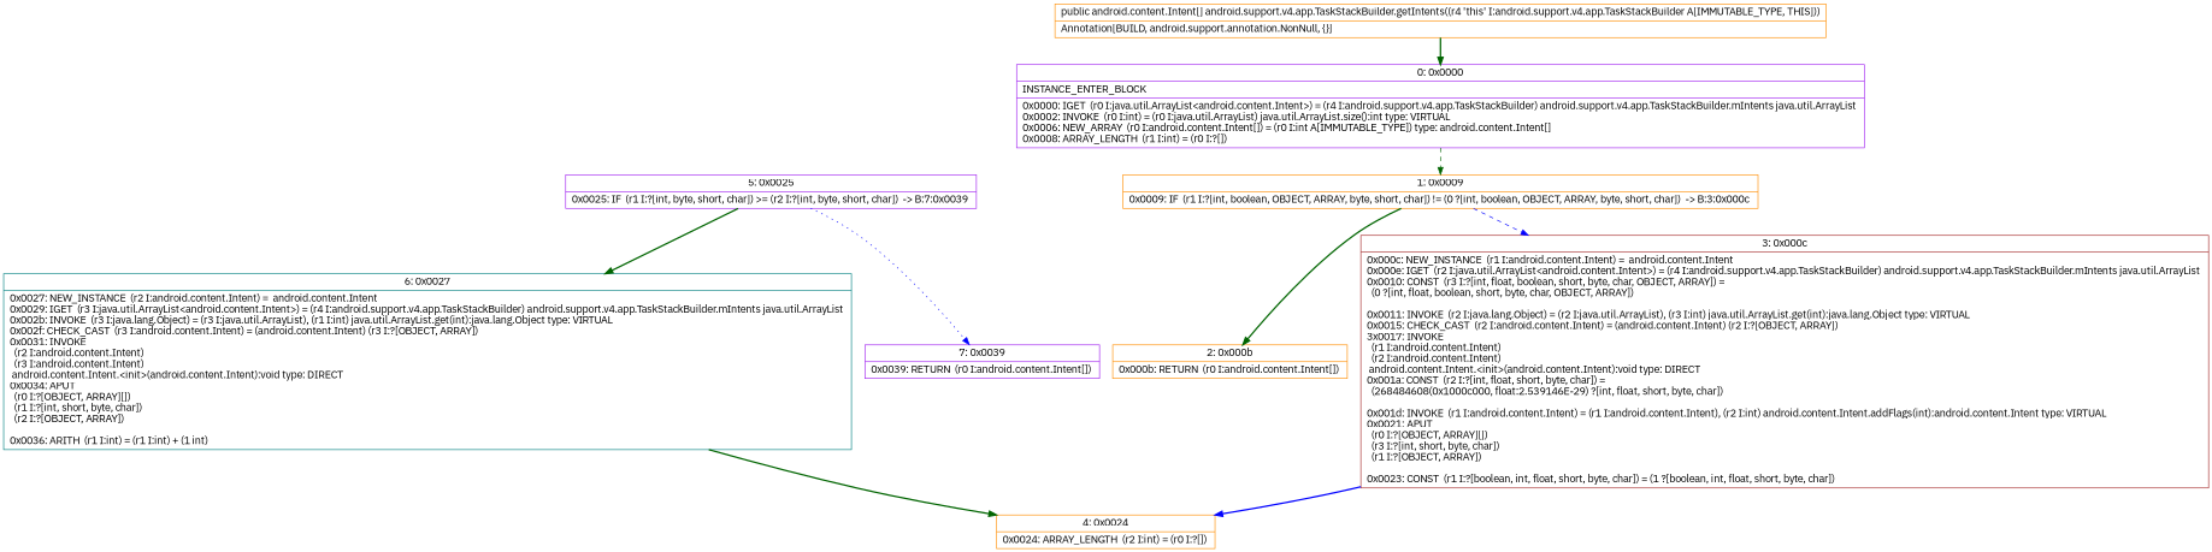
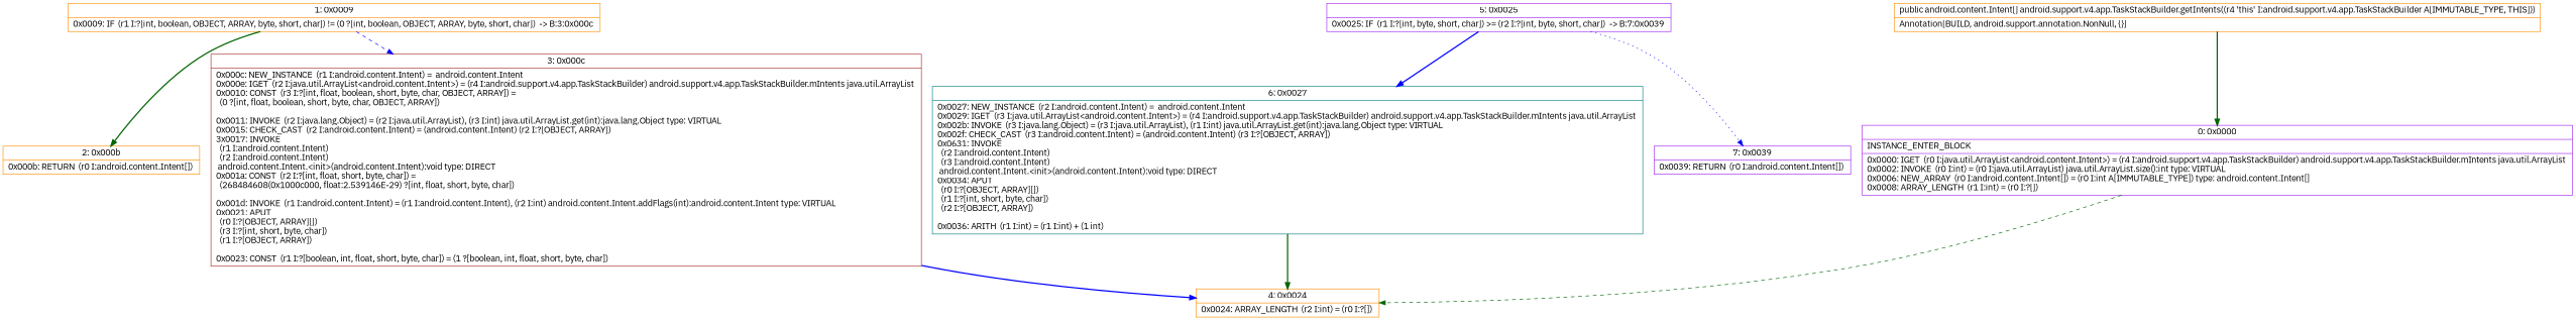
  digraph {
    fontname="IBM Plex Sans"
    node [color=darkorange fontname="IBM Plex Sans" shape=record]
    edge [color=darkgreen fontname="IBM Plex Sans" style=bold]
    n1 [color=purple label="{0\:\ 0x0000|INSTANCE_ENTER_BLOCK\l|0x0000: IGET  (r0 I:java.util.ArrayList\<android.content.Intent\>) = (r4 I:android.support.v4.app.TaskStackBuilder) android.support.v4.app.TaskStackBuilder.mIntents java.util.ArrayList \l0x0002: INVOKE  (r0 I:int) = (r0 I:java.util.ArrayList) java.util.ArrayList.size():int type: VIRTUAL \l0x0006: NEW_ARRAY  (r0 I:android.content.Intent[]) = (r0 I:int A[IMMUTABLE_TYPE]) type: android.content.Intent[] \l0x0008: ARRAY_LENGTH  (r1 I:int) = (r0 I:?[]) \l}"]
    n2 [label="{1\:\ 0x0009|0x0009: IF  (r1 I:?[int, boolean, OBJECT, ARRAY, byte, short, char]) != (0 ?[int, boolean, OBJECT, ARRAY, byte, short, char])  \-\> B:3:0x000c \l}"]
    n3 [label="{2\:\ 0x000b|0x000b: RETURN  (r0 I:android.content.Intent[]) \l}"]
    n4 [color=brown label="{3\:\ 0x000c|0x000c: NEW_INSTANCE  (r1 I:android.content.Intent) =  android.content.Intent \l0x000e: IGET  (r2 I:java.util.ArrayList\<android.content.Intent\>) = (r4 I:android.support.v4.app.TaskStackBuilder) android.support.v4.app.TaskStackBuilder.mIntents java.util.ArrayList \l0x0010: CONST  (r3 I:?[int, float, boolean, short, byte, char, OBJECT, ARRAY]) = \l  (0 ?[int, float, boolean, short, byte, char, OBJECT, ARRAY])\l \l0x0011: INVOKE  (r2 I:java.lang.Object) = (r2 I:java.util.ArrayList), (r3 I:int) java.util.ArrayList.get(int):java.lang.Object type: VIRTUAL \l0x0015: CHECK_CAST  (r2 I:android.content.Intent) = (android.content.Intent) (r2 I:?[OBJECT, ARRAY]) \l3x0017: INVOKE  \l  (r1 I:android.content.Intent)\l  (r2 I:android.content.Intent)\l android.content.Intent.\<init\>(android.content.Intent):void type: DIRECT \l0x001a: CONST  (r2 I:?[int, float, short, byte, char]) = \l  (268484608(0x1000c000, float:2.539146E\-29) ?[int, float, short, byte, char])\l \l0x001d: INVOKE  (r1 I:android.content.Intent) = (r1 I:android.content.Intent), (r2 I:int) android.content.Intent.addFlags(int):android.content.Intent type: VIRTUAL \l0x0021: APUT  \l  (r0 I:?[OBJECT, ARRAY][])\l  (r3 I:?[int, short, byte, char])\l  (r1 I:?[OBJECT, ARRAY])\l \l0x0023: CONST  (r1 I:?[boolean, int, float, short, byte, char]) = (1 ?[boolean, int, float, short, byte, char]) \l}"]
    n5 [label="{4\:\ 0x0024|0x0024: ARRAY_LENGTH  (r2 I:int) = (r0 I:?[]) \l}"]
    n6 [color=purple label="{5\:\ 0x0025|0x0025: IF  (r1 I:?[int, byte, short, char]) \>= (r2 I:?[int, byte, short, char])  \-\> B:7:0x0039 \l}"]
-   n7 [color=teal label="{6\:\ 0x0027|0x0027: NEW_INSTANCE  (r2 I:android.content.Intent) =  android.content.Intent \l0x0029: IGET  (r3 I:java.util.ArrayList\<android.content.Intent\>) = (r4 I:android.support.v4.app.TaskStackBuilder) android.support.v4.app.TaskStackBuilder.mIntents java.util.ArrayList \l0x002b: INVOKE  (r3 I:java.lang.Object) = (r3 I:java.util.ArrayList), (r1 I:int) java.util.ArrayList.get(int):java.lang.Object type: VIRTUAL \l0x002f: CHECK_CAST  (r3 I:android.content.Intent) = (android.content.Intent) (r3 I:?[OBJECT, ARRAY]) \l0x0031: INVOKE  \l  (r2 I:android.content.Intent)\l  (r3 I:android.content.Intent)\l android.content.Intent.\<init\>(android.content.Intent):void type: DIRECT \l0x0034: APUT  \l  (r0 I:?[OBJECT, ARRAY][])\l  (r1 I:?[int, short, byte, char])\l  (r2 I:?[OBJECT, ARRAY])\l \l0x0036: ARITH  (r1 I:int) = (r1 I:int) + (1 int) \l}"]
+   n7 [color=teal label="{6\:\ 0x0027|0x0027: NEW_INSTANCE  (r2 I:android.content.Intent) =  android.content.Intent \l0x0029: IGET  (r3 I:java.util.ArrayList\<android.content.Intent\>) = (r4 I:android.support.v4.app.TaskStackBuilder) android.support.v4.app.TaskStackBuilder.mIntents java.util.ArrayList \l0x002b: INVOKE  (r3 I:java.lang.Object) = (r3 I:java.util.ArrayList), (r1 I:int) java.util.ArrayList.get(int):java.lang.Object type: VIRTUAL \l0x002f: CHECK_CAST  (r3 I:android.content.Intent) = (android.content.Intent) (r3 I:?[OBJECT, ARRAY]) \l0x0631: INVOKE  \l  (r2 I:android.content.Intent)\l  (r3 I:android.content.Intent)\l android.content.Intent.\<init\>(android.content.Intent):void type: DIRECT \l0x0034: APUT  \l  (r0 I:?[OBJECT, ARRAY][])\l  (r1 I:?[int, short, byte, char])\l  (r2 I:?[OBJECT, ARRAY])\l \l0x0036: ARITH  (r1 I:int) = (r1 I:int) + (1 int) \l}"]
    n8 [color=purple label="{7\:\ 0x0039|0x0039: RETURN  (r0 I:android.content.Intent[]) \l}"]
    n9 [label="{public android.content.Intent[] android.support.v4.app.TaskStackBuilder.getIntents((r4 'this' I:android.support.v4.app.TaskStackBuilder A[IMMUTABLE_TYPE, THIS]))  | Annotation[BUILD, android.support.annotation.NonNull, \{\}]\l}"]
-   n1 -> n2 [style=dashed]
+   n1 -> n5 [style=dashed]
    n2 -> n3
    n2 -> n4 [color=blue style=dashed]
    n4 -> n5 [color=blue]
-   n6 -> n7
+   n6 -> n7 [color=blue]
    n6 -> n8 [color=blue style=dotted]
    n7 -> n5
    n9 -> n1
  }
